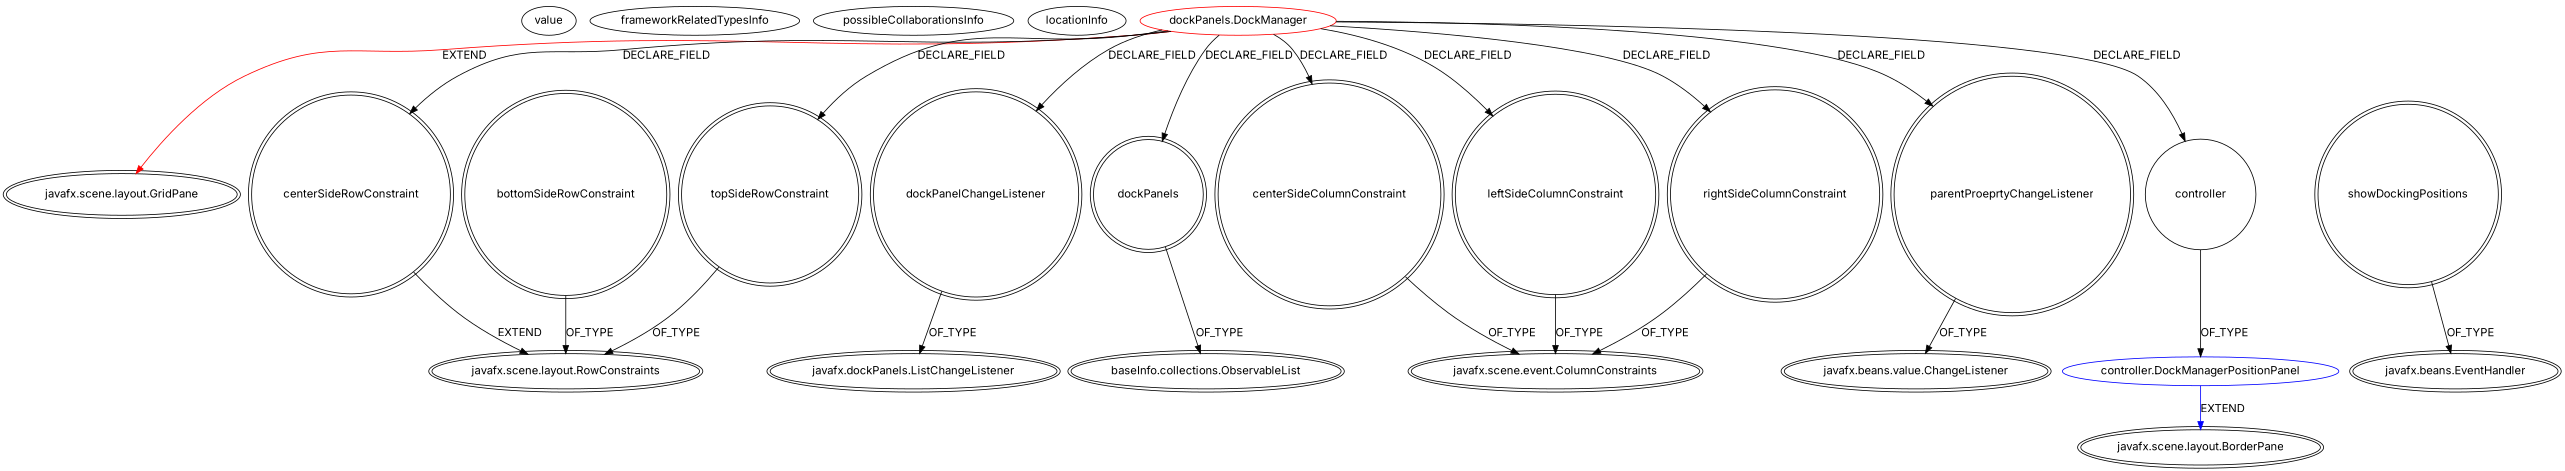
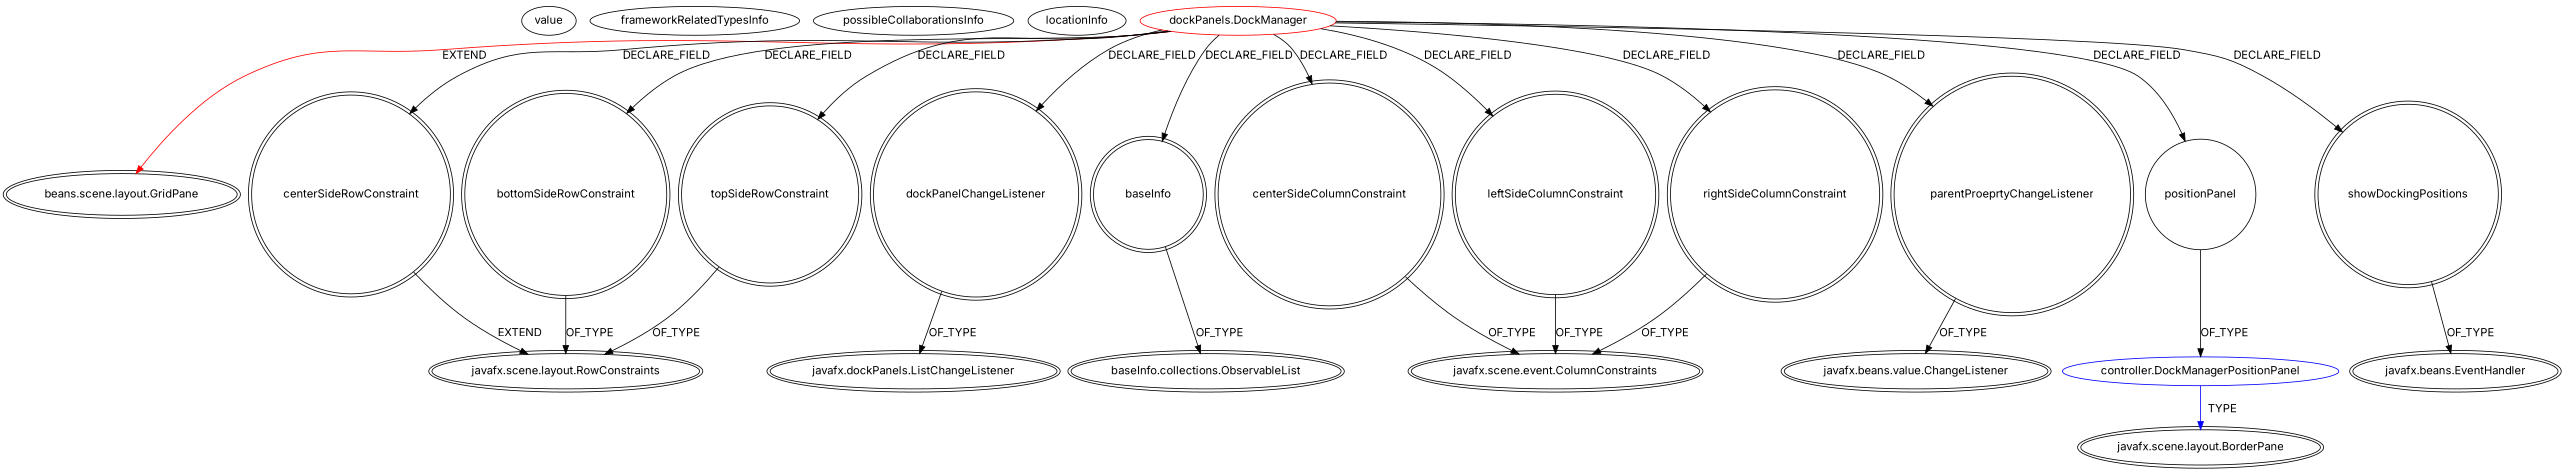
  digraph {
    fontname=Inter
    node [fontname=Inter isFrameworkType=true vertexType=FIELD_DECLARATION peripheries=2]
    edge [fontname=Inter]
    n1 [category=extension_graph graphId=1668 isAnonymous=false label=value possibleRelation=true isFrameworkType="" vertexType="" peripheries=""]
    frameworkRelatedTypesInfo [0="javafx.scene.layout.GridPane" isFrameworkType="" vertexType="" peripheries=""]
    possibleCollaborationsInfo [0="1668~FIELD_DECLARATION-~javafx.scene.layout.GridPane ~javafx.scene.layout.BorderPane ~false~false" isFrameworkType="" vertexType="" peripheries=""]
    locationInfo [contextSignature=DockManager filePath="/abuczko-JFXDockManager/JFXDockManager-master/JFXDockManager/src/controller/DockManager.java" graphId=1668 projectName="abuczko-JFXDockManager" isFrameworkType="" vertexType="" peripheries=""]
    n5 [color=red isFrameworkType=false label="dockPanels.DockManager" vertexType=ROOT_CLIENT_CLASS_DECLARATION peripheries=""]
-   n6 [label="javafx.scene.layout.GridPane" vertexType=FRAMEWORK_CLASS_TYPE]
+   n6 [label="beans.scene.layout.GridPane" vertexType=FRAMEWORK_CLASS_TYPE]
    n7 [label=bottomSideRowConstraint shape=circle]
    n8 [label=centerSideColumnConstraint shape=circle]
    n9 [label=centerSideRowConstraint shape=circle]
    n10 [label=dockPanelChangeListener shape=circle]
-   n11 [label=dockPanels shape=circle]
+   n11 [label=baseInfo shape=circle]
    n12 [label=leftSideColumnConstraint shape=circle]
    n13 [label=parentProeprtyChangeListener shape=circle]
-   n14 [isFrameworkType=false label=controller shape=circle peripheries=""]
+   n14 [isFrameworkType=false label=positionPanel shape=circle peripheries=""]
    n15 [label=rightSideColumnConstraint shape=circle]
    n16 [label=showDockingPositions shape=circle]
    n17 [label=topSideRowConstraint shape=circle]
    n18 [label="javafx.scene.layout.RowConstraints" vertexType=FRAMEWORK_CLASS_TYPE]
    n19 [label="javafx.scene.event.ColumnConstraints" vertexType=FRAMEWORK_CLASS_TYPE]
    n20 [label="javafx.dockPanels.ListChangeListener" vertexType=FRAMEWORK_INTERFACE_TYPE]
    n21 [label="baseInfo.collections.ObservableList" vertexType=FRAMEWORK_INTERFACE_TYPE]
    n22 [label="javafx.beans.value.ChangeListener" vertexType=FRAMEWORK_INTERFACE_TYPE]
    n23 [color=blue isFrameworkType=false label="controller.DockManagerPositionPanel" vertexType=REFERENCE_CLIENT_CLASS_DECLARATION peripheries=""]
    n24 [label="javafx.beans.EventHandler" vertexType=FRAMEWORK_INTERFACE_TYPE]
    n25 [label="javafx.scene.layout.BorderPane" vertexType=FRAMEWORK_CLASS_TYPE]
    n5 -> n6 [color=red label=EXTEND]
+   n5 -> n7 [label=DECLARE_FIELD]
    n5 -> n8 [label=DECLARE_FIELD]
    n5 -> n9 [label=DECLARE_FIELD]
    n5 -> n10 [label=DECLARE_FIELD]
    n5 -> n11 [label=DECLARE_FIELD]
    n5 -> n12 [label=DECLARE_FIELD]
    n5 -> n13 [label=DECLARE_FIELD]
    n5 -> n14 [label=DECLARE_FIELD]
    n5 -> n15 [label=DECLARE_FIELD]
+   n5 -> n16 [label=DECLARE_FIELD]
    n5 -> n17 [label=DECLARE_FIELD]
    n7 -> n18 [label=OF_TYPE]
    n8 -> n19 [label=OF_TYPE]
    n9 -> n18 [label=EXTEND]
    n10 -> n20 [label=OF_TYPE]
    n11 -> n21 [label=OF_TYPE]
    n12 -> n19 [label=OF_TYPE]
    n13 -> n22 [label=OF_TYPE]
    n14 -> n23 [label=OF_TYPE]
    n15 -> n19 [label=OF_TYPE]
    n16 -> n24 [label=OF_TYPE]
    n17 -> n18 [label=OF_TYPE]
-   n23 -> n25 [color=blue label=EXTEND]
+   n23 -> n25 [color=blue label=TYPE]
  }
